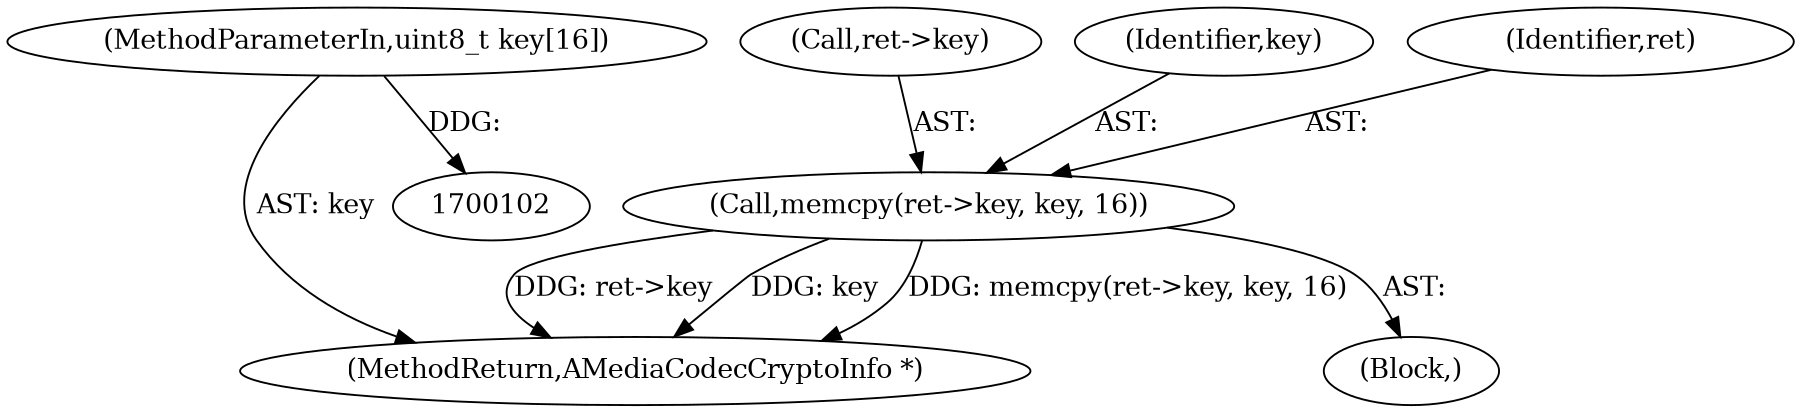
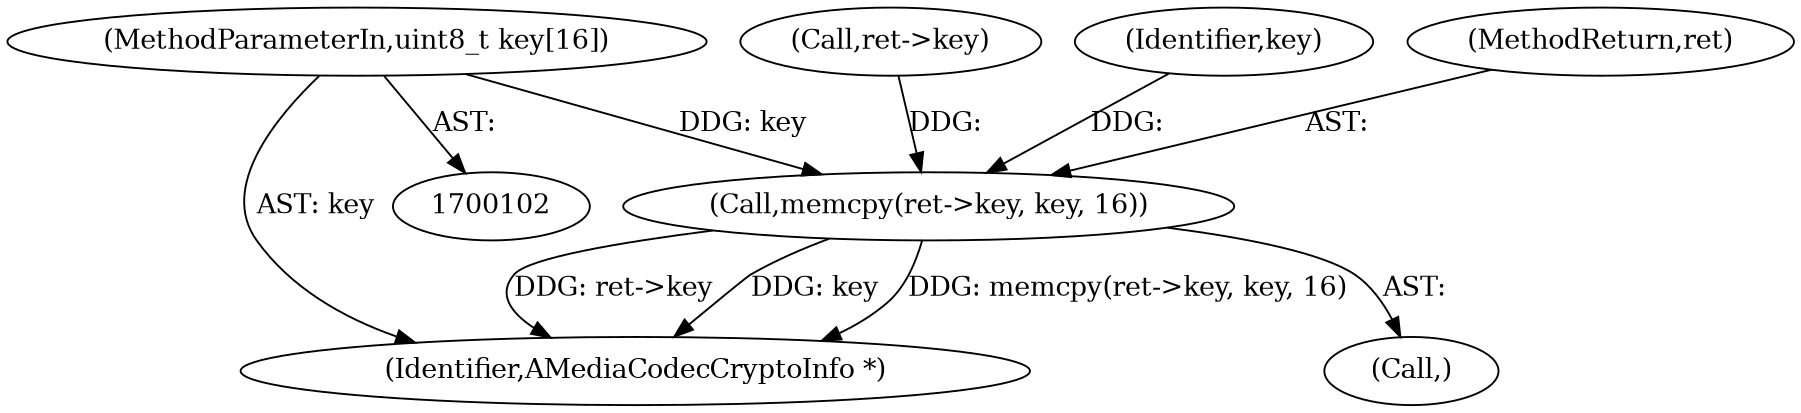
  digraph {
    n1 [label="(Call,memcpy(ret->key, key, 16))"]
-   n2 [label="(MethodReturn,AMediaCodecCryptoInfo *)"]
-   n3 [label="(Block,)"]
+   n2 [label="(Identifier,AMediaCodecCryptoInfo *)"]
+   n3 [label="(Call,)"]
    n4 [label="(MethodParameterIn,uint8_t key[16])"]
    n5 [label=1700102]
    n6 [label="(Call,ret->key)"]
    n7 [label="(Identifier,key)"]
-   n8 [label="(Identifier,ret)"]
+   n8 [label="(MethodReturn,ret)"]
    n1 -> n2 [label="DDG: memcpy(ret->key, key, 16)"]
    n1 -> n2 [label="DDG: ret->key"]
    n1 -> n2 [label="DDG: key"]
    n1 -> n3 [label="AST: "]
+   n4 -> n1 [label="DDG: key"]
    n4 -> n2 [label="AST: key"]
-   n4 -> n5 [label="DDG: "]
-   n6 -> n1 [label="AST: "]
-   n7 -> n1 [label="AST: "]
+   n4 -> n5 [label="AST: "]
+   n6 -> n1 [label="DDG: "]
+   n7 -> n1 [label="DDG: "]
    n8 -> n1 [label="AST: "]
  }
